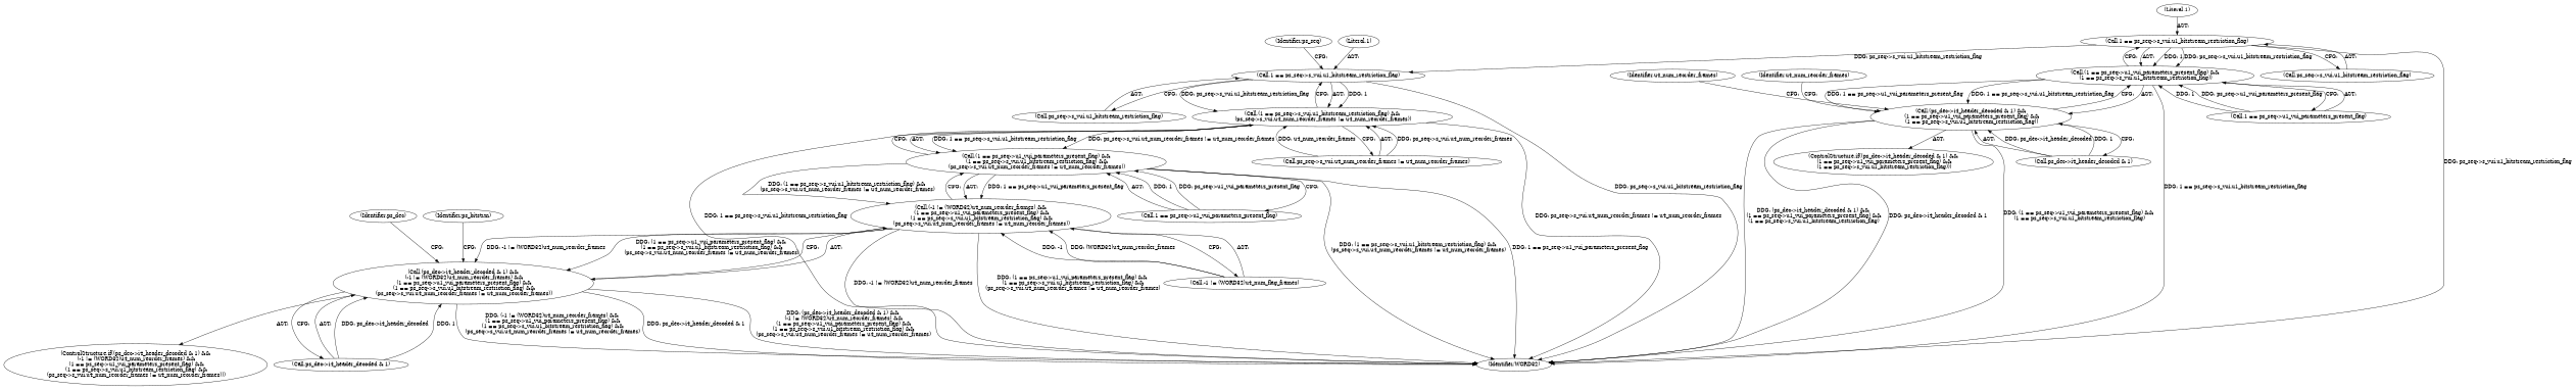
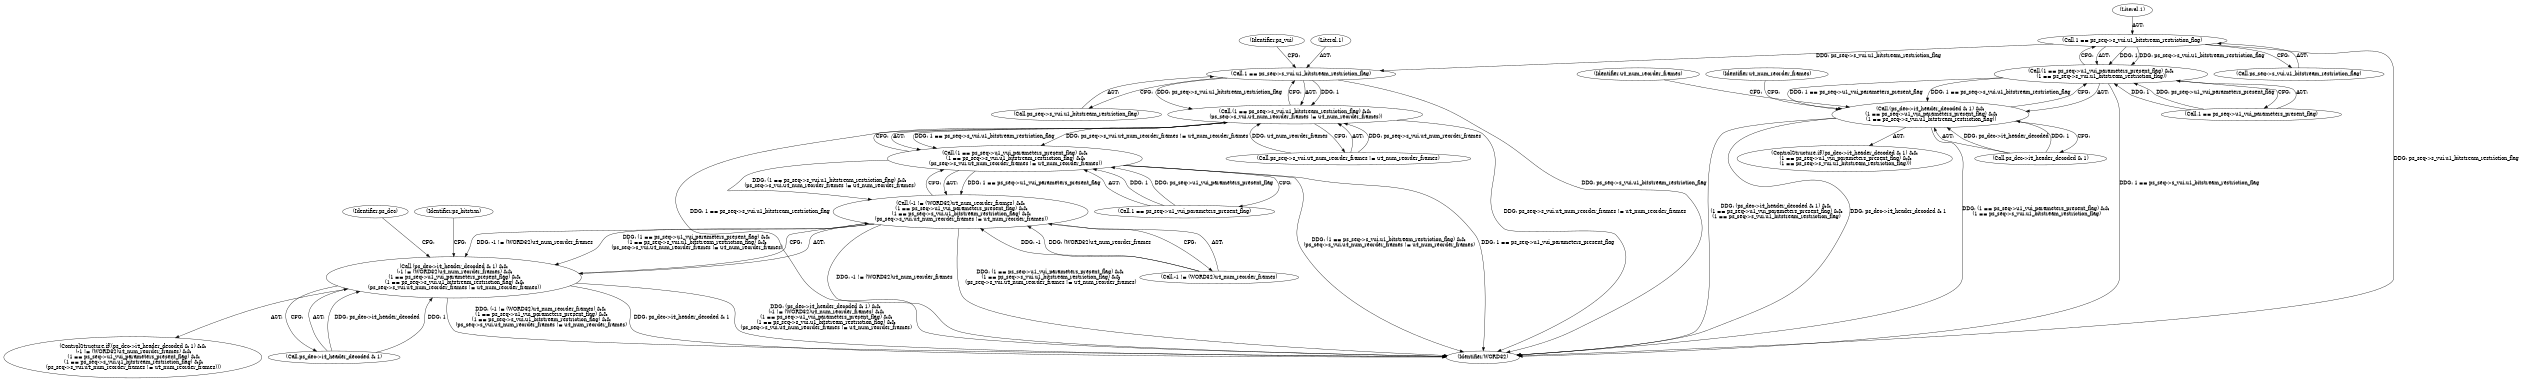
  digraph {
    n1 [label="(Call,1 == ps_seq->s_vui.u1_bitstream_restriction_flag)"]
    n2 [label="(Call,(1 == ps_seq->u1_vui_parameters_present_flag) &&\n (1 == ps_seq->s_vui.u1_bitstream_restriction_flag))"]
    n3 [label="(Call,1 == ps_seq->s_vui.u1_bitstream_restriction_flag)"]
    n4 [label="(Call,ps_seq->s_vui.u1_bitstream_restriction_flag)"]
    n5 [label="(Identifier,WORD32)"]
    n6 [label="(Call,(ps_dec->i4_header_decoded & 1) &&\n (1 == ps_seq->u1_vui_parameters_present_flag) &&\n (1 == ps_seq->s_vui.u1_bitstream_restriction_flag))"]
    n7 [label="(Call,1 == ps_seq->u1_vui_parameters_present_flag)"]
    n8 [label="(Call,(1 == ps_seq->s_vui.u1_bitstream_restriction_flag) &&\n (ps_seq->s_vui.u4_num_reorder_frames != u4_num_reorder_frames))"]
    n9 [label="(Call,ps_seq->s_vui.u1_bitstream_restriction_flag)"]
    n10 [label="(Call,ps_dec->i4_header_decoded & 1)"]
    n11 [label="(ControlStructure,if((ps_dec->i4_header_decoded & 1) &&\n (1 == ps_seq->u1_vui_parameters_present_flag) &&\n (1 == ps_seq->s_vui.u1_bitstream_restriction_flag)))"]
    n12 [label="(Call,(1 == ps_seq->u1_vui_parameters_present_flag) &&\n (1 == ps_seq->s_vui.u1_bitstream_restriction_flag) &&\n (ps_seq->s_vui.u4_num_reorder_frames != u4_num_reorder_frames))"]
    n13 [label="(Call,ps_seq->s_vui.u4_num_reorder_frames != u4_num_reorder_frames)"]
    n14 [label="(Call,(-1 != (WORD32)u4_num_reorder_frames) &&\n (1 == ps_seq->u1_vui_parameters_present_flag) &&\n (1 == ps_seq->s_vui.u1_bitstream_restriction_flag) &&\n (ps_seq->s_vui.u4_num_reorder_frames != u4_num_reorder_frames))"]
    n15 [label="(Call,1 == ps_seq->u1_vui_parameters_present_flag)"]
    n16 [label="(Call,(ps_dec->i4_header_decoded & 1) &&\n (-1 != (WORD32)u4_num_reorder_frames) &&\n (1 == ps_seq->u1_vui_parameters_present_flag) &&\n (1 == ps_seq->s_vui.u1_bitstream_restriction_flag) &&\n (ps_seq->s_vui.u4_num_reorder_frames != u4_num_reorder_frames))"]
-   n17 [label="(Call,-1 != (WORD32)u4_num_flag_frames)"]
+   n17 [label="(Call,-1 != (WORD32)u4_num_reorder_frames)"]
    n18 [label="(Call,ps_dec->i4_header_decoded & 1)"]
    n19 [label="(ControlStructure,if((ps_dec->i4_header_decoded & 1) &&\n (-1 != (WORD32)u4_num_reorder_frames) &&\n (1 == ps_seq->u1_vui_parameters_present_flag) &&\n (1 == ps_seq->s_vui.u1_bitstream_restriction_flag) &&\n (ps_seq->s_vui.u4_num_reorder_frames != u4_num_reorder_frames)))"]
    n20 [label="(Identifier,ps_dec)"]
    n21 [label="(Identifier,u4_num_reorder_frames)"]
    n22 [label="(Identifier,ps_bitstrm)"]
    n23 [label="(Literal,1)"]
-   n24 [label="(Identifier,ps_seq)"]
+   n24 [label="(Identifier,ps_vui)"]
    n25 [label="(Literal,1)"]
    n26 [label="(Identifier,u4_num_reorder_frames)"]
    n1 -> n2 [label="AST: "]
    n1 -> n2 [label="DDG: 1"]
    n1 -> n2 [label="DDG: ps_seq->s_vui.u1_bitstream_restriction_flag"]
    n1 -> n3 [label="DDG: ps_seq->s_vui.u1_bitstream_restriction_flag"]
    n1 -> n4 [label="CFG: "]
    n1 -> n5 [label="DDG: ps_seq->s_vui.u1_bitstream_restriction_flag"]
    n2 -> n1 [label="CFG: "]
    n2 -> n5 [label="DDG: 1 == ps_seq->s_vui.u1_bitstream_restriction_flag"]
    n2 -> n6 [label="AST: "]
    n2 -> n6 [label="DDG: 1 == ps_seq->u1_vui_parameters_present_flag"]
    n2 -> n6 [label="DDG: 1 == ps_seq->s_vui.u1_bitstream_restriction_flag"]
    n2 -> n7 [label="CFG: "]
    n3 -> n5 [label="DDG: ps_seq->s_vui.u1_bitstream_restriction_flag"]
    n3 -> n8 [label="AST: "]
    n3 -> n8 [label="DDG: 1"]
    n3 -> n8 [label="DDG: ps_seq->s_vui.u1_bitstream_restriction_flag"]
    n3 -> n9 [label="CFG: "]
    n4 -> n1 [label="AST: "]
    n6 -> n2 [label="CFG: "]
    n6 -> n5 [label="DDG: (ps_dec->i4_header_decoded & 1) &&\n (1 == ps_seq->u1_vui_parameters_present_flag) &&\n (1 == ps_seq->s_vui.u1_bitstream_restriction_flag)"]
    n6 -> n5 [label="DDG: ps_dec->i4_header_decoded & 1"]
    n6 -> n5 [label="DDG: (1 == ps_seq->u1_vui_parameters_present_flag) &&\n (1 == ps_seq->s_vui.u1_bitstream_restriction_flag)"]
    n6 -> n10 [label="CFG: "]
    n6 -> n11 [label="AST: "]
    n7 -> n2 [label="AST: "]
    n7 -> n2 [label="DDG: 1"]
    n7 -> n2 [label="DDG: ps_seq->u1_vui_parameters_present_flag"]
    n8 -> n3 [label="CFG: "]
    n8 -> n5 [label="DDG: 1 == ps_seq->s_vui.u1_bitstream_restriction_flag"]
    n8 -> n5 [label="DDG: ps_seq->s_vui.u4_num_reorder_frames != u4_num_reorder_frames"]
    n8 -> n12 [label="AST: "]
    n8 -> n12 [label="DDG: 1 == ps_seq->s_vui.u1_bitstream_restriction_flag"]
    n8 -> n12 [label="DDG: ps_seq->s_vui.u4_num_reorder_frames != u4_num_reorder_frames"]
    n8 -> n13 [label="CFG: "]
    n9 -> n3 [label="AST: "]
    n10 -> n6 [label="AST: "]
    n10 -> n6 [label="DDG: ps_dec->i4_header_decoded"]
    n10 -> n6 [label="DDG: 1"]
    n12 -> n5 [label="DDG: (1 == ps_seq->s_vui.u1_bitstream_restriction_flag) &&\n (ps_seq->s_vui.u4_num_reorder_frames != u4_num_reorder_frames)"]
    n12 -> n5 [label="DDG: 1 == ps_seq->u1_vui_parameters_present_flag"]
    n12 -> n8 [label="CFG: "]
    n12 -> n14 [label="AST: "]
    n12 -> n14 [label="DDG: 1 == ps_seq->u1_vui_parameters_present_flag"]
    n12 -> n14 [label="DDG: (1 == ps_seq->s_vui.u1_bitstream_restriction_flag) &&\n (ps_seq->s_vui.u4_num_reorder_frames != u4_num_reorder_frames)"]
    n12 -> n15 [label="CFG: "]
    n13 -> n8 [label="AST: "]
    n13 -> n8 [label="DDG: ps_seq->s_vui.u4_num_reorder_frames"]
    n13 -> n8 [label="DDG: u4_num_reorder_frames"]
    n14 -> n5 [label="DDG: -1 != (WORD32)u4_num_reorder_frames"]
    n14 -> n5 [label="DDG: (1 == ps_seq->u1_vui_parameters_present_flag) &&\n (1 == ps_seq->s_vui.u1_bitstream_restriction_flag) &&\n (ps_seq->s_vui.u4_num_reorder_frames != u4_num_reorder_frames)"]
    n14 -> n12 [label="CFG: "]
    n14 -> n16 [label="AST: "]
    n14 -> n16 [label="DDG: -1 != (WORD32)u4_num_reorder_frames"]
    n14 -> n16 [label="DDG: (1 == ps_seq->u1_vui_parameters_present_flag) &&\n (1 == ps_seq->s_vui.u1_bitstream_restriction_flag) &&\n (ps_seq->s_vui.u4_num_reorder_frames != u4_num_reorder_frames)"]
    n14 -> n17 [label="CFG: "]
    n15 -> n12 [label="AST: "]
    n15 -> n12 [label="DDG: 1"]
    n15 -> n12 [label="DDG: ps_seq->u1_vui_parameters_present_flag"]
    n16 -> n5 [label="DDG: (ps_dec->i4_header_decoded & 1) &&\n (-1 != (WORD32)u4_num_reorder_frames) &&\n (1 == ps_seq->u1_vui_parameters_present_flag) &&\n (1 == ps_seq->s_vui.u1_bitstream_restriction_flag) &&\n (ps_seq->s_vui.u4_num_reorder_frames != u4_num_reorder_frames)"]
    n16 -> n5 [label="DDG: (-1 != (WORD32)u4_num_reorder_frames) &&\n (1 == ps_seq->u1_vui_parameters_present_flag) &&\n (1 == ps_seq->s_vui.u1_bitstream_restriction_flag) &&\n (ps_seq->s_vui.u4_num_reorder_frames != u4_num_reorder_frames)"]
    n16 -> n5 [label="DDG: ps_dec->i4_header_decoded & 1"]
    n16 -> n14 [label="CFG: "]
    n16 -> n18 [label="CFG: "]
    n16 -> n19 [label="AST: "]
    n17 -> n14 [label="AST: "]
    n17 -> n14 [label="DDG: -1"]
    n17 -> n14 [label="DDG: (WORD32)u4_num_reorder_frames"]
    n18 -> n16 [label="AST: "]
    n18 -> n16 [label="DDG: ps_dec->i4_header_decoded"]
    n18 -> n16 [label="DDG: 1"]
    n20 -> n16 [label="CFG: "]
    n21 -> n6 [label="CFG: "]
    n22 -> n16 [label="CFG: "]
    n23 -> n3 [label="AST: "]
    n24 -> n3 [label="CFG: "]
    n25 -> n1 [label="AST: "]
    n26 -> n6 [label="CFG: "]
  }
